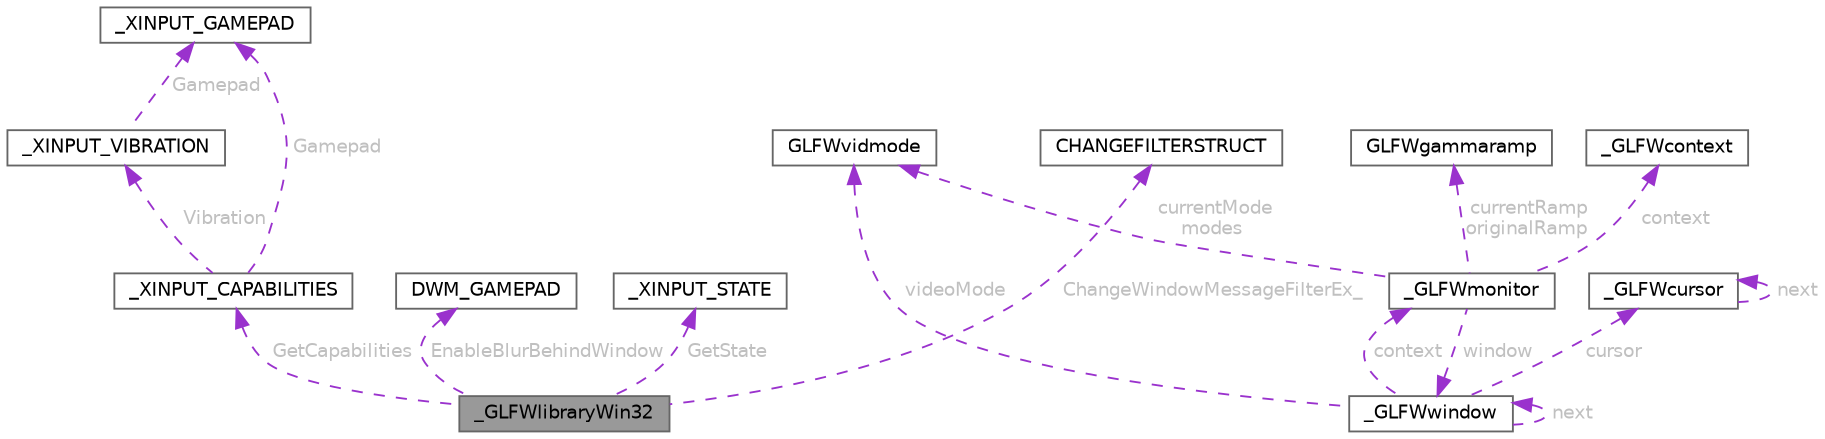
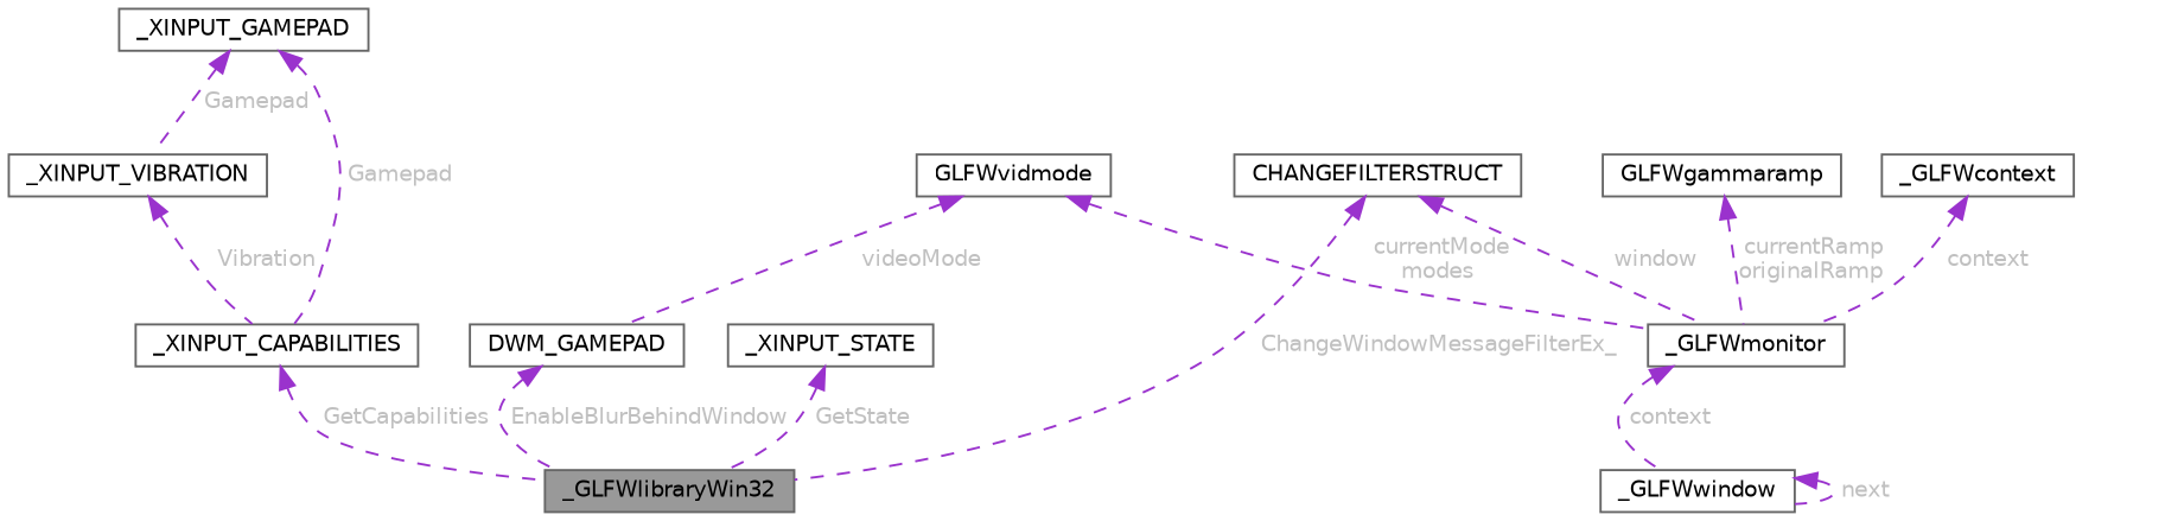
  digraph {
    node [color=gray40 fillcolor=white fontname=Helvetica fontsize=10 shape=box style=filled]
    edge [color=darkorchid3 dir=back fontcolor=grey fontname=Helvetica fontsize=10 labelfontname=Helvetica labelfontsize=10 style=dashed]
    n1 [fillcolor=grey60 fontcolor=black height=0.2 label=_GLFWlibraryWin32 width=0.4]
    n2 [height=0.2 label=_GLFWwindow width=0.4]
    n3 [height=0.2 label=_GLFWmonitor width=0.4]
    n4 [height=0.2 label=GLFWvidmode width=0.4]
    n5 [height=0.2 label=GLFWgammaramp width=0.4]
-   n6 [height=0.2 label=_GLFWcursor width=0.4]
    n7 [height=0.2 label=_GLFWcontext width=0.4]
    n8 [height=0.2 label=_XINPUT_CAPABILITIES width=0.4]
    n9 [height=0.2 label=_XINPUT_GAMEPAD width=0.4]
    n10 [height=0.2 label=_XINPUT_VIBRATION width=0.4]
    n11 [height=0.2 label=_XINPUT_STATE width=0.4]
    n12 [height=0.2 label=CHANGEFILTERSTRUCT width=0.4]
    n13 [height=0.2 label=DWM_GAMEPAD width=0.4]
    n2 -> n2 [label=" next"]
-   n2 -> n3 [label=" window"]
+   n12 -> n3 [label=" window"]
    n3 -> n2 [label=" context"]
-   n4 -> n2 [label=" videoMode"]
+   n4 -> n13 [label=" videoMode"]
    n4 -> n3 [label=" currentMode\nmodes"]
    n5 -> n3 [label=" currentRamp\noriginalRamp"]
-   n6 -> n2 [label=" cursor"]
-   n6 -> n6 [label=" next"]
    n7 -> n3 [label=" context"]
    n8 -> n1 [label=" GetCapabilities"]
    n9 -> n8 [label=" Gamepad"]
    n9 -> n10 [label=" Gamepad"]
    n10 -> n8 [label=" Vibration"]
    n11 -> n1 [label=" GetState"]
    n12 -> n1 [label=" ChangeWindowMessageFilterEx_"]
    n13 -> n1 [label=" EnableBlurBehindWindow"]
  }
